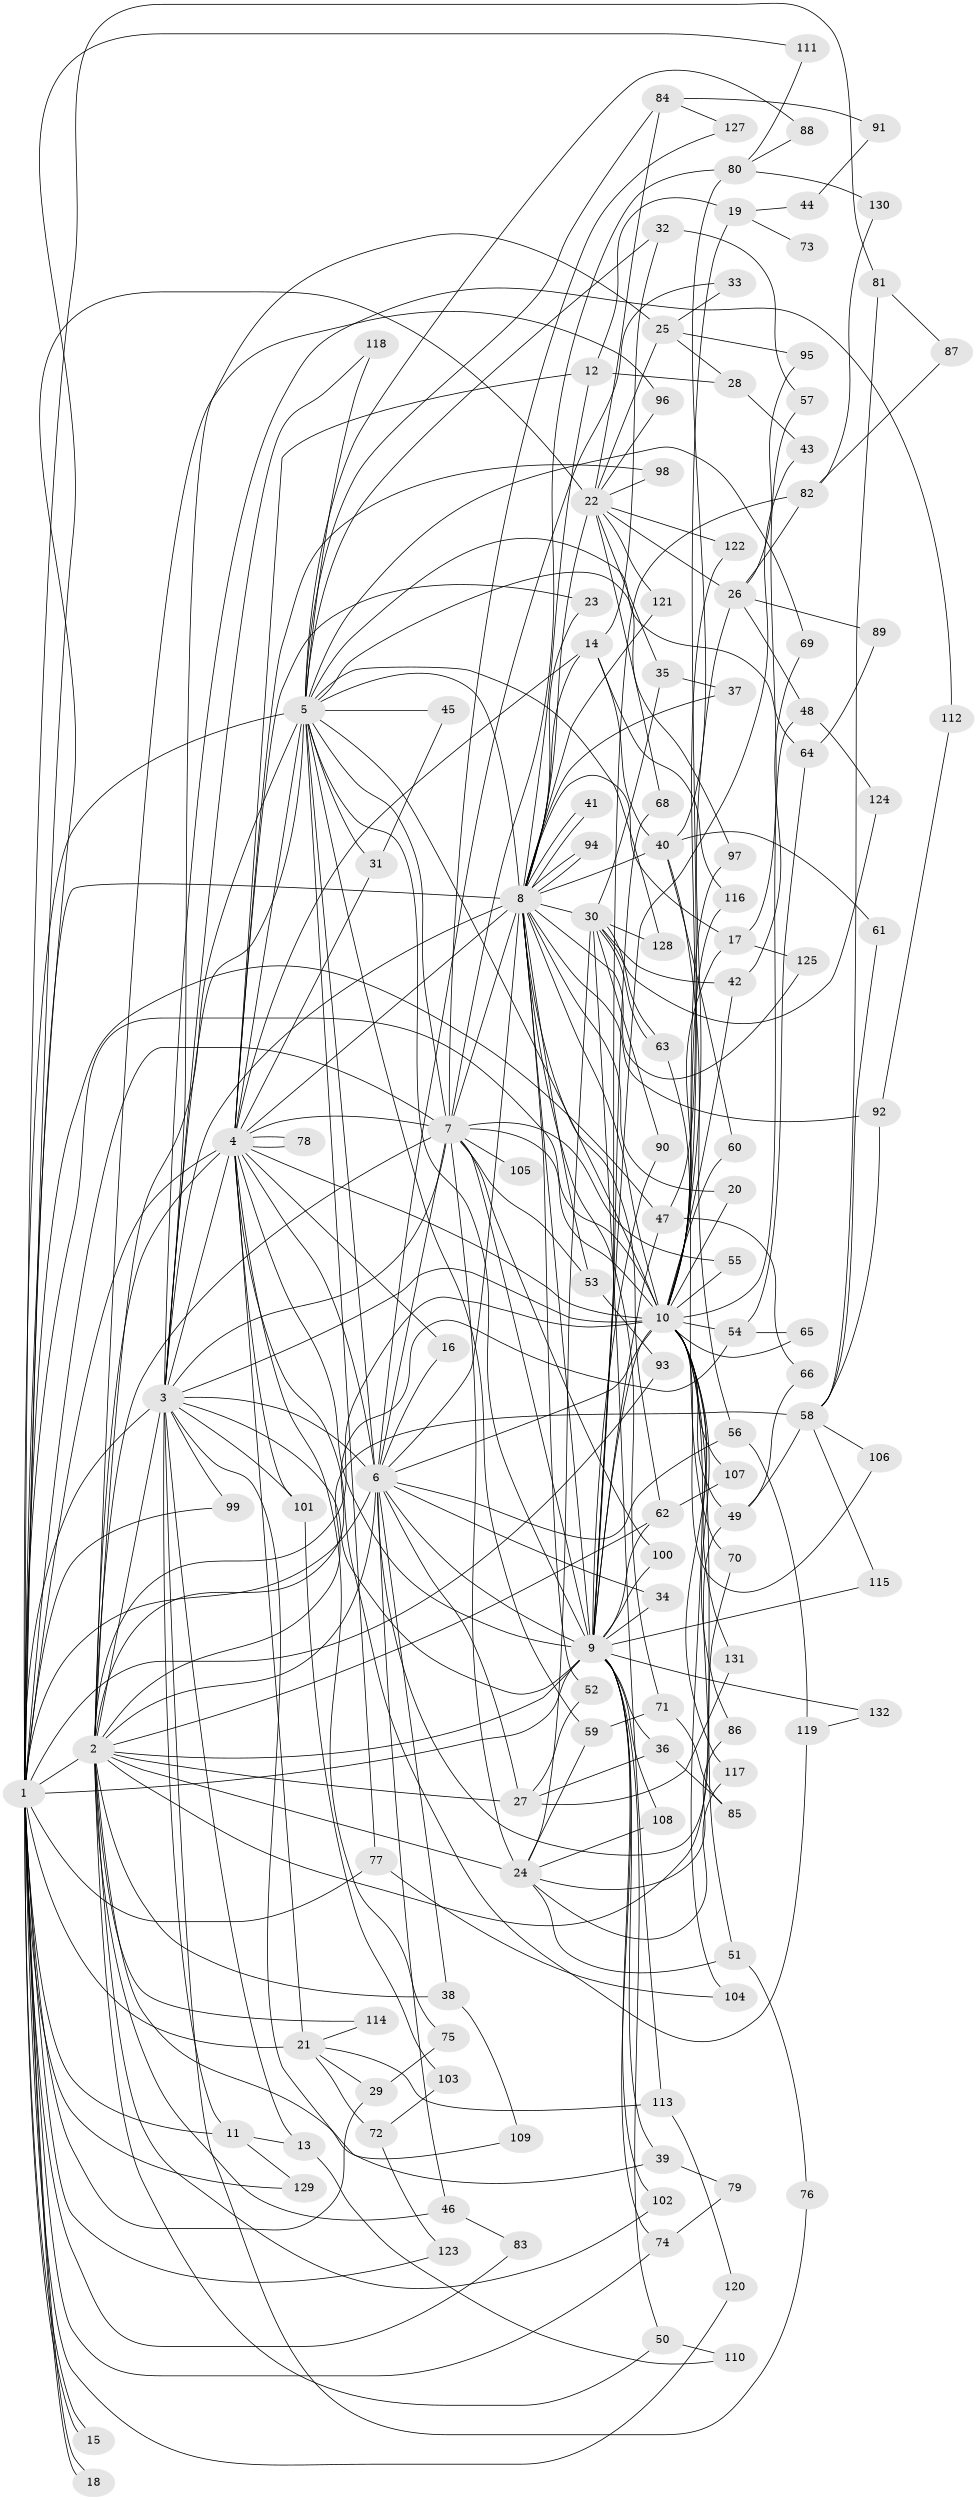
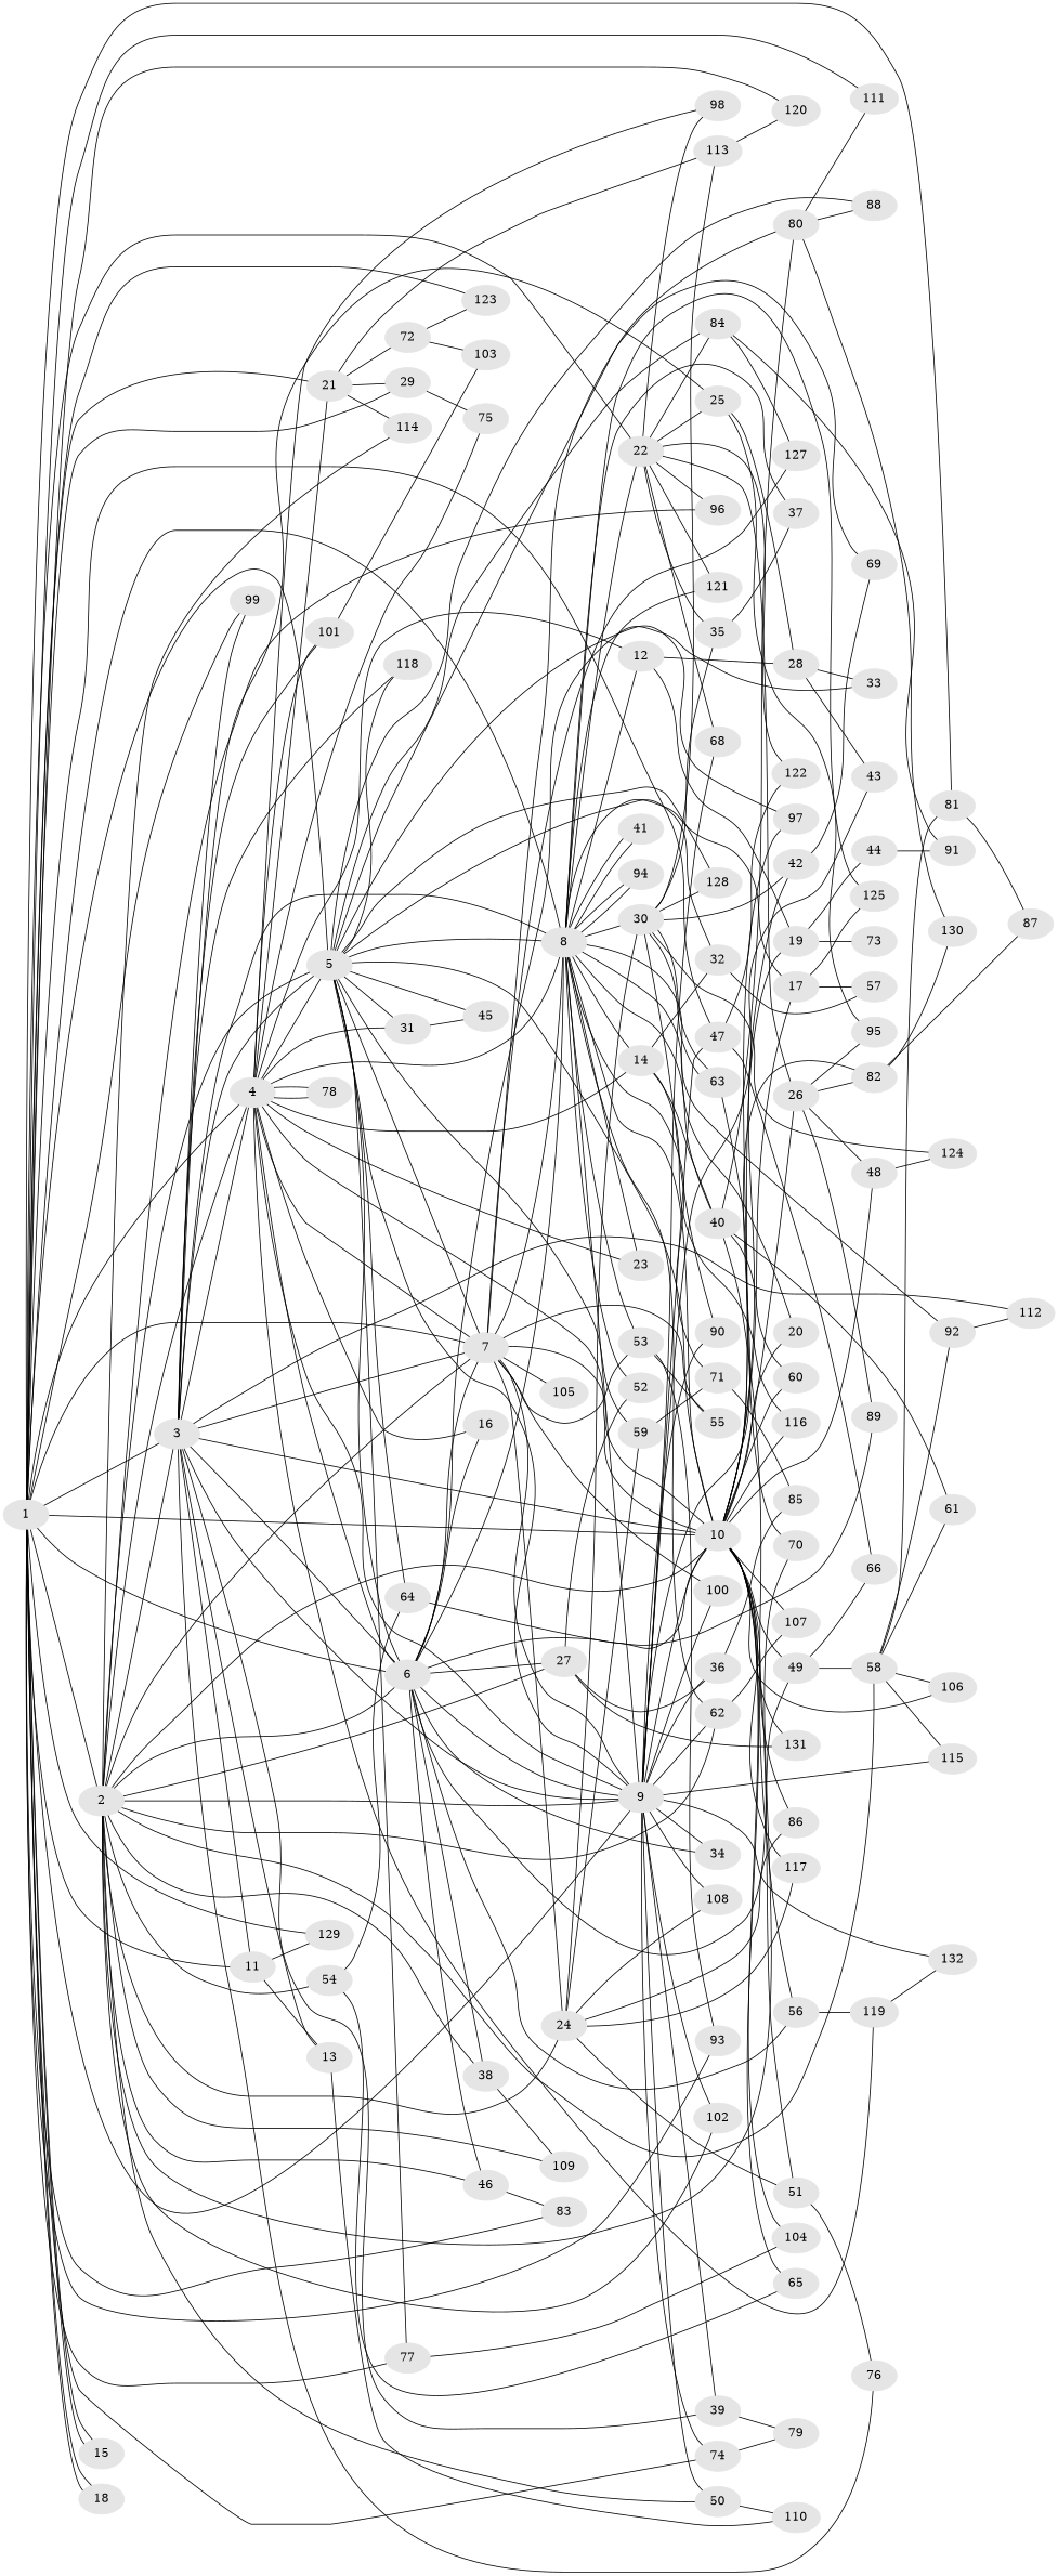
  graph {
    rankdir=LR
    node [color=gray90 style=filled]
    1
    2
    3
    4
    5
    6
    7
    8
    9
    10
    11
    15
    18
    21
    22
    29
    47
    74
    77
    81
    83
    93
    99
    111
    120
    123
    129
    24
    27
    38
    46
    50
    54
    58
    70
    96
    102
    109
    114
    62
    13
    25
    39
    76
    101
    112
    118
    12
    14
    16
    23
    31
    75
    78
    98
    119
    32
    45
    59
    64
    69
    84
    88
    97
    128
    33
    34
    49
    56
    105
    53
    55
    80
    100
    127
    17
    20
    30
    37
    40
    41
    52
    71
    92
    94
    121
    125
    36
    43
    68
    82
    90
    108
    115
    132
    19
    26
    42
    48
    51
    60
    65
    86
    104
    106
    107
    116
    117
    131
    72
    113
    35
    122
    66
    79
    87
    110
    61
    28
    95
    103
    57
    89
    91
    130
    63
    124
    44
    85
    73
    1 -- 2
    1 -- 3
    1 -- 4
    1 -- 5
    1 -- 6
    1 -- 7
    1 -- 8
    1 -- 9
    1 -- 10
    1 -- 11
    1 -- 15
    1 -- 15
    1 -- 18
    1 -- 18
    1 -- 21
    1 -- 22
    1 -- 29
    1 -- 47
    1 -- 74
    1 -- 77
    1 -- 81
    1 -- 83
    1 -- 93
    1 -- 99
    1 -- 111
    1 -- 120
    1 -- 123
    1 -- 129
    2 -- 3
    2 -- 4
    2 -- 5
    2 -- 6
    2 -- 7
    2 -- 9
    2 -- 10
    2 -- 24
    2 -- 27
    2 -- 38
    2 -- 46
    2 -- 50
    2 -- 54
    2 -- 58
    2 -- 70
    2 -- 96
    2 -- 102
    2 -- 109
    2 -- 114
    2 -- 62
    3 -- 4
    3 -- 5
    3 -- 6
    3 -- 7
    3 -- 8
    3 -- 9
    3 -- 10
    3 -- 11
    3 -- 99
    3 -- 13
    3 -- 25
    3 -- 39
    3 -- 76
    3 -- 101
    3 -- 112
    3 -- 118
    4 -- 5
    4 -- 6
    4 -- 7
    4 -- 8
    4 -- 9
    4 -- 10
    4 -- 21
    4 -- 101
    4 -- 12
    4 -- 14
    4 -- 16
    4 -- 23
    4 -- 31
    4 -- 75
    4 -- 78
    4 -- 78
    4 -- 98
    4 -- 119
    5 -- 6
    5 -- 7
    5 -- 8
    5 -- 9
    5 -- 10
    5 -- 77
    5 -- 118
    5 -- 31
    5 -- 32
    5 -- 45
    5 -- 59
    5 -- 64
    5 -- 69
    5 -- 84
    5 -- 88
    5 -- 97
    5 -- 128
    6 -- 7
    6 -- 8
    6 -- 9
    6 -- 10
    6 -- 27
    6 -- 38
    6 -- 46
    6 -- 16
    6 -- 33
    6 -- 34
    6 -- 49
    6 -- 56
    7 -- 8
    7 -- 9
    7 -- 10
    7 -- 24
    7 -- 105
    7 -- 53
    7 -- 55
    7 -- 80
    7 -- 100
    7 -- 127
    8 -- 9
    8 -- 10
    8 -- 22
    8 -- 62
    8 -- 12
    8 -- 14
    8 -- 23
    8 -- 53
    8 -- 17
    8 -- 20
    8 -- 30
    8 -- 37
    8 -- 40
    8 -- 41
    8 -- 41
    8 -- 52
    8 -- 71
    8 -- 92
    8 -- 94
    8 -- 94
    8 -- 121
    8 -- 125
    9 -- 10
    9 -- 47
    9 -- 74
    9 -- 50
    9 -- 102
    9 -- 62
    9 -- 39
    9 -- 34
    9 -- 100
    9 -- 36
    9 -- 43
    9 -- 68
    9 -- 82
    9 -- 90
    9 -- 108
    9 -- 115
    9 -- 132
-   10 -- 54
    10 -- 97
    10 -- 49
-   10 -- 55
+   53 -- 55
    10 -- 17
    10 -- 20
    10 -- 19
    10 -- 26
    10 -- 42
    10 -- 48
    10 -- 51
    10 -- 60
    10 -- 65
    10 -- 86
    10 -- 104
    10 -- 106
    10 -- 107
    10 -- 116
    10 -- 117
    10 -- 131
    11 -- 129
    11 -- 13
    21 -- 29
    21 -- 114
    21 -- 72
    21 -- 113
    22 -- 96
    22 -- 25
    22 -- 98
    22 -- 84
    22 -- 121
    22 -- 68
    22 -- 26
    22 -- 35
    22 -- 122
    29 -- 75
    47 -- 122
    47 -- 66
    74 -- 79
    77 -- 104
    81 -- 87
    24 -- 59
    24 -- 30
    24 -- 108
    24 -- 51
    24 -- 86
    24 -- 117
    27 -- 52
    27 -- 36
    27 -- 131
    38 -- 109
    46 -- 83
    50 -- 110
    54 -- 64
    54 -- 65
    58 -- 81
    58 -- 92
    58 -- 115
    58 -- 106
    58 -- 61
    62 -- 107
    13 -- 110
-   25 -- 33
+   28 -- 33
    25 -- 28
    25 -- 95
    39 -- 79
    101 -- 103
    12 -- 19
    12 -- 28
    14 -- 32
    14 -- 40
    14 -- 116
    31 -- 45
    119 -- 132
    32 -- 57
    59 -- 71
    64 -- 89
    84 -- 127
    84 -- 91
    49 -- 58
    49 -- 66
    56 -- 119
    53 -- 93
    80 -- 111
    80 -- 88
    80 -- 130
    17 -- 125
    17 -- 57
    30 -- 128
    30 -- 90
    30 -- 42
    30 -- 113
    30 -- 35
    30 -- 63
    30 -- 63
    30 -- 124
    40 -- 56
    40 -- 80
    40 -- 60
    40 -- 61
    71 -- 85
    92 -- 112
    36 -- 85
    82 -- 87
    82 -- 130
    19 -- 44
    19 -- 73
    26 -- 82
    26 -- 48
    26 -- 95
    26 -- 89
    42 -- 69
    48 -- 124
    51 -- 76
    72 -- 123
    72 -- 103
    113 -- 120
    35 -- 37
    28 -- 43
    63 -- 70
    44 -- 91
  }
